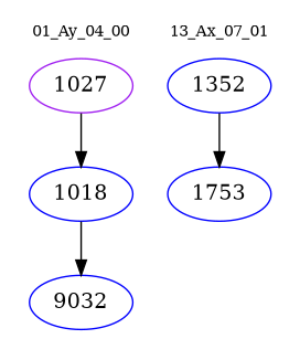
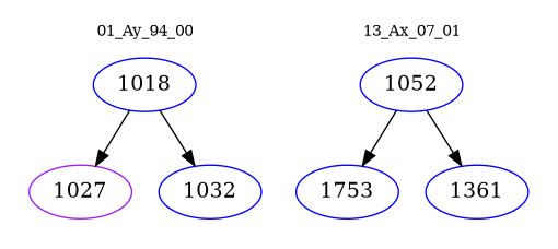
  digraph {
    node [color=blue]
    edge [color=black]
    n1 [label=1018]
    n2 [color=purple label=1027]
-   n3 [label=9032]
-   n4 [label=1352]
+   n3 [label=1032]
+   n4 [label=1052]
    n5 [label=1753]
+   n6 [label=1361]
    subgraph cluster_1 {
      color=white
      fontsize=10
-     label="01_Ay_04_00"
+     label="01_Ay_94_00"
      n1
      n2
      n3
    }
    subgraph cluster_2 {
      color=white
      fontsize=10
      label="13_Ax_07_01"
      n4
      n5
+     n6
    }
-   n2 -> n1
+   n1 -> n2
    n1 -> n3
    n4 -> n5
+   n4 -> n6
  }
